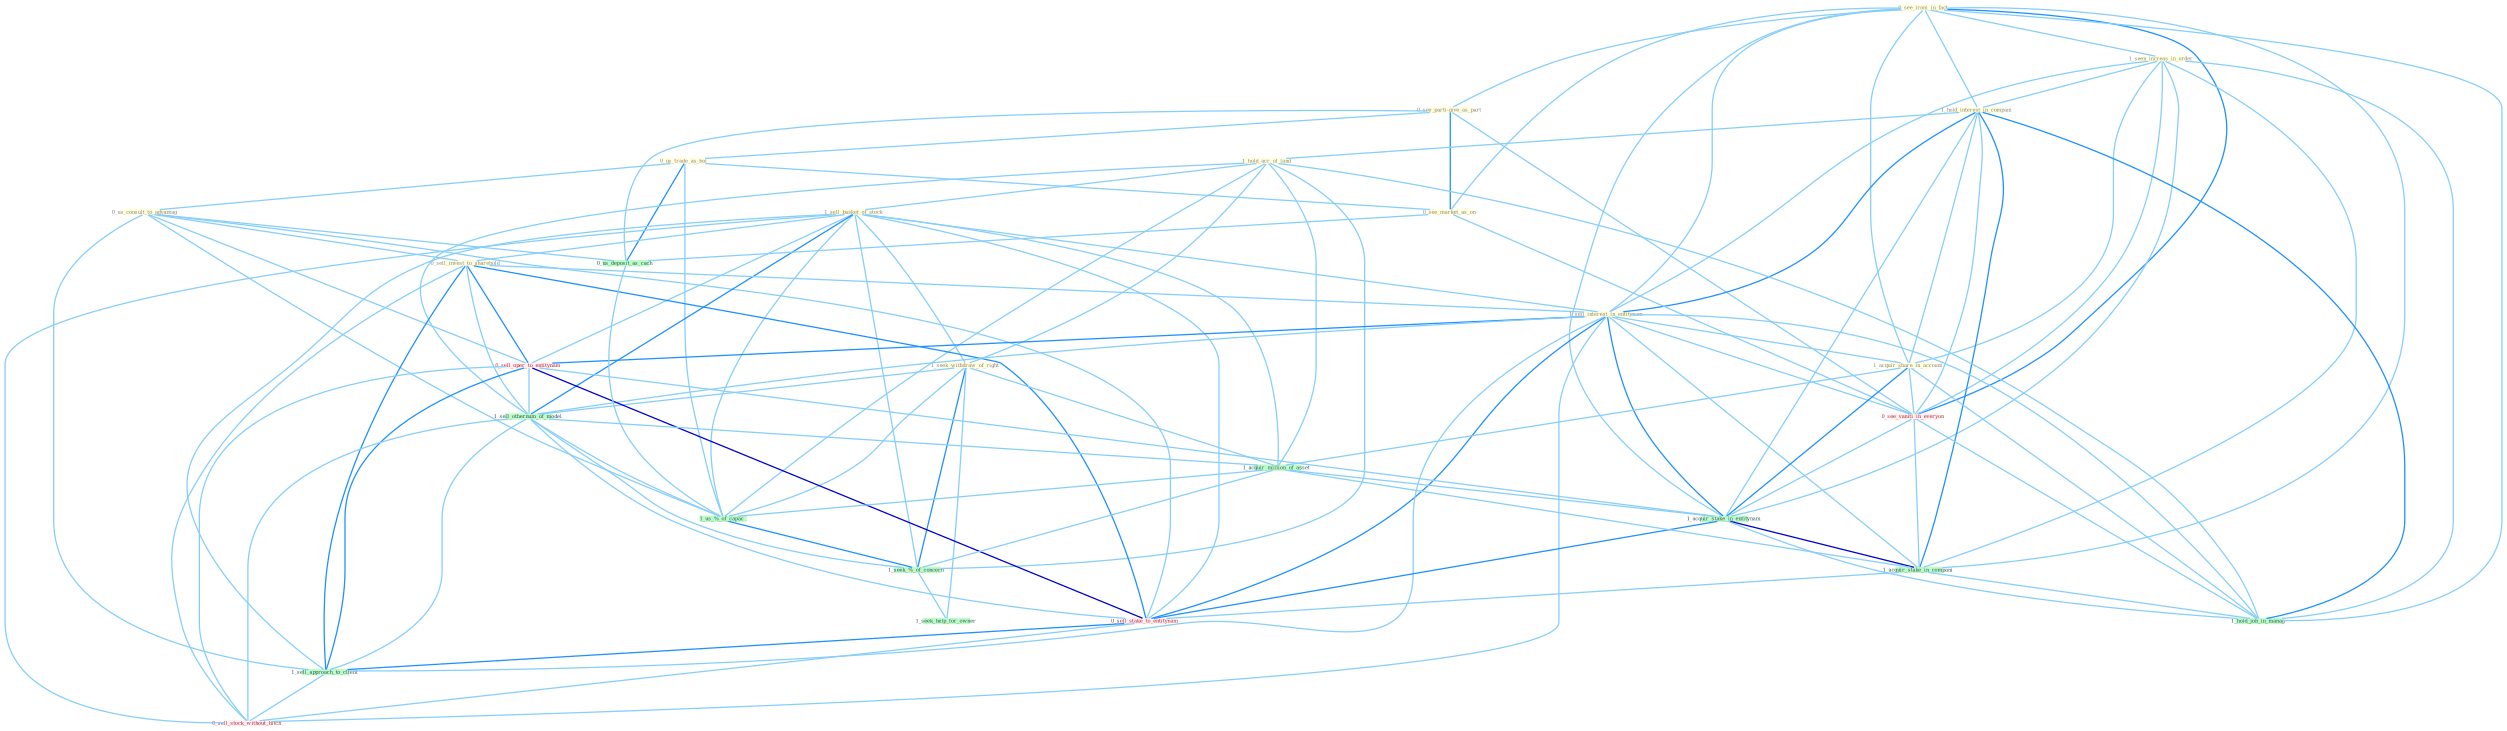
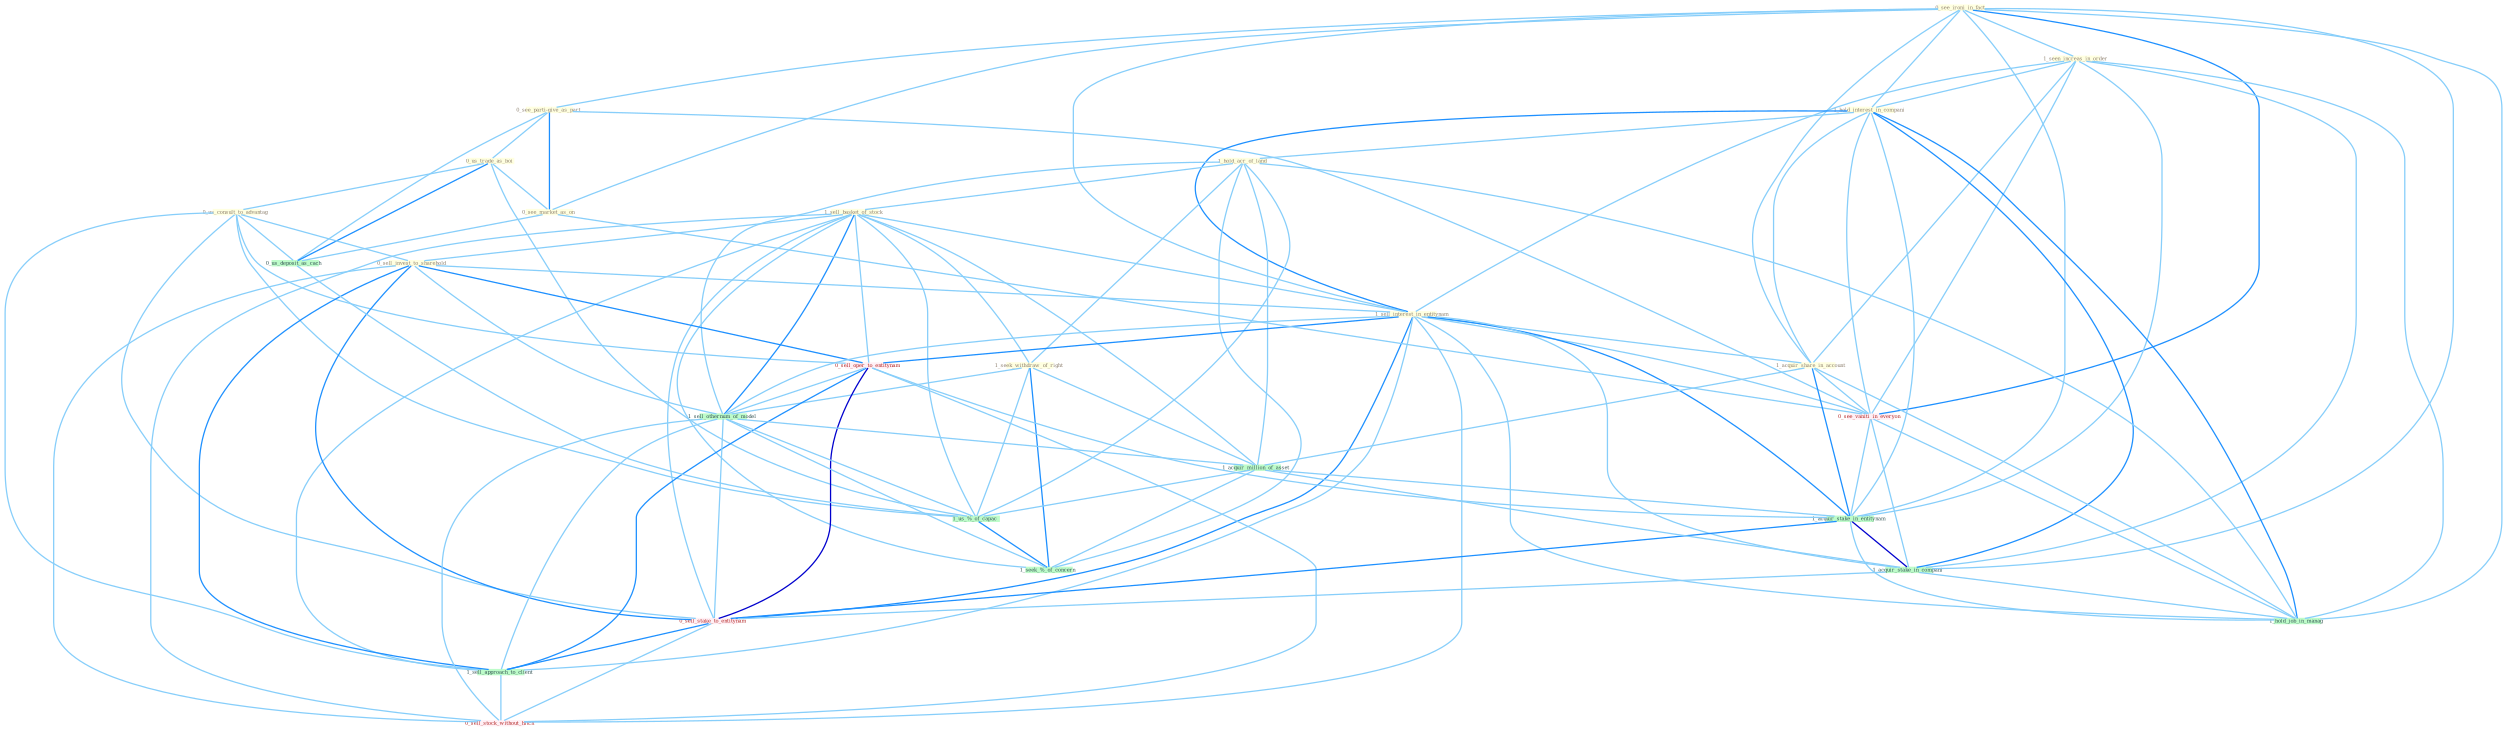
  graph {
    node [color="#ffffe0" fixedsize=true fontcolor="#8b7d6b" fontsize=4 shape=polygon style=filled]
    edge [color="#87cefa" w=1]
    "0_see_ironi_in_fact " [height=.06 width=.5]
    "0_see_parti-give_as_part " [height=.06 width=.5]
    "0_us_trade_as_boi " [height=.06 width=.5]
    "0_us_consult_to_advantag " [height=.06 width=.5]
    "1_seen_increas_in_order " [height=.06 width=.5]
    "1_hold_interest_in_compani " [height=.06 width=.5]
    "1_hold_acr_of_land " [height=.06 width=.5]
    "1_sell_basket_of_stock " [height=.06 width=.5]
    "0_sell_invest_to_sharehold " [height=.06 width=.5]
    "1_sell_interest_in_entitynam " [height=.06 width=.5]
    "0_see_market_as_on " [height=.06 width=.5]
    "1_acquir_share_in_account " [height=.06 width=.5]
    "1_seek_withdraw_of_right " [height=.06 width=.5]
    "0_sell_oper_to_entitynam " [color="#fff0f5" fontcolor="#b22222" height=.06 width=.5]
    "0_see_vaniti_in_everyon " [color="#fff0f5" fontcolor="#b22222" height=.06 width=.5]
    "0_sell_stake_to_entitynam " [color="#fff0f5" fontcolor="#b22222" height=.06 width=.5]
    "0_sell_stock_without_hitch " [color="#fff0f5" fontcolor="#b22222" height=.06 width=.5]
    "1_acquir_stake_in_entitynam " [color="#BDFCC9" fontcolor="#2f4f4f" height=.06 width=.5]
    "1_acquir_stake_in_compani " [color="#BDFCC9" fontcolor="#2f4f4f" height=.06 width=.5]
    "1_hold_job_in_manag " [color="#BDFCC9" fontcolor="#2f4f4f" height=.06 width=.5]
    "0_us_deposit_as_cach " [color="#BDFCC9" fontcolor="#2f4f4f" height=.06 width=.5]
    "1_us_%_of_capac " [color="#BDFCC9" fontcolor="#2f4f4f" height=.06 width=.5]
    "1_sell_approach_to_client " [color="#BDFCC9" fontcolor="#2f4f4f" height=.06 width=.5]
    "1_sell_othernum_of_model " [color="#BDFCC9" fontcolor="#2f4f4f" height=.06 width=.5]
    "1_acquir_million_of_asset " [color="#BDFCC9" fontcolor="#2f4f4f" height=.06 width=.5]
    "1_seek_%_of_concern " [color="#BDFCC9" fontcolor="#2f4f4f" height=.06 width=.5]
-   "1_seek_help_for_owner " [color="#BDFCC9" fontcolor="#2f4f4f" height=.06 width=.5]
    subgraph sub_1 {
      "0_see_ironi_in_fact "
      "0_see_parti-give_as_part "
      "0_us_trade_as_boi "
      "0_us_consult_to_advantag "
      "1_seen_increas_in_order "
      "1_hold_interest_in_compani "
      "1_hold_acr_of_land "
      "1_sell_basket_of_stock "
      "0_sell_invest_to_sharehold "
      "1_sell_interest_in_entitynam "
      "0_see_market_as_on "
      "1_acquir_share_in_account "
      "1_seek_withdraw_of_right "
    }
    subgraph sub_2 {
      "0_sell_oper_to_entitynam "
      "0_see_vaniti_in_everyon "
      "0_sell_stake_to_entitynam "
      "0_sell_stock_without_hitch "
    }
    "0_see_ironi_in_fact " -- "0_see_parti-give_as_part "
    "0_see_ironi_in_fact " -- "1_seen_increas_in_order "
    "0_see_ironi_in_fact " -- "1_hold_interest_in_compani "
    "0_see_ironi_in_fact " -- "1_sell_interest_in_entitynam "
    "0_see_ironi_in_fact " -- "0_see_market_as_on "
    "0_see_ironi_in_fact " -- "1_acquir_share_in_account "
    "0_see_ironi_in_fact " -- "0_see_vaniti_in_everyon " [color="#1e90ff" w=2]
    "0_see_ironi_in_fact " -- "1_acquir_stake_in_entitynam "
    "0_see_ironi_in_fact " -- "1_acquir_stake_in_compani "
    "0_see_ironi_in_fact " -- "1_hold_job_in_manag "
    "0_see_parti-give_as_part " -- "0_us_trade_as_boi "
    "0_see_parti-give_as_part " -- "0_see_market_as_on " [color="#1e90ff" w=2]
    "0_see_parti-give_as_part " -- "0_see_vaniti_in_everyon "
    "0_see_parti-give_as_part " -- "0_us_deposit_as_cach "
    "0_us_trade_as_boi " -- "0_us_consult_to_advantag "
    "0_us_trade_as_boi " -- "0_see_market_as_on "
    "0_us_trade_as_boi " -- "0_us_deposit_as_cach " [color="#1e90ff" w=2]
    "0_us_trade_as_boi " -- "1_us_%_of_capac "
    "0_us_consult_to_advantag " -- "0_sell_invest_to_sharehold "
    "0_us_consult_to_advantag " -- "0_sell_oper_to_entitynam "
    "0_us_consult_to_advantag " -- "0_sell_stake_to_entitynam "
    "0_us_consult_to_advantag " -- "0_us_deposit_as_cach "
    "0_us_consult_to_advantag " -- "1_us_%_of_capac "
    "0_us_consult_to_advantag " -- "1_sell_approach_to_client "
    "1_seen_increas_in_order " -- "1_hold_interest_in_compani "
    "1_seen_increas_in_order " -- "1_sell_interest_in_entitynam "
    "1_seen_increas_in_order " -- "1_acquir_share_in_account "
    "1_seen_increas_in_order " -- "0_see_vaniti_in_everyon "
    "1_seen_increas_in_order " -- "1_acquir_stake_in_entitynam "
    "1_seen_increas_in_order " -- "1_acquir_stake_in_compani "
    "1_seen_increas_in_order " -- "1_hold_job_in_manag "
    "1_hold_interest_in_compani " -- "1_hold_acr_of_land "
    "1_hold_interest_in_compani " -- "1_sell_interest_in_entitynam " [color="#1e90ff" w=2]
    "1_hold_interest_in_compani " -- "1_acquir_share_in_account "
    "1_hold_interest_in_compani " -- "0_see_vaniti_in_everyon "
    "1_hold_interest_in_compani " -- "1_acquir_stake_in_entitynam "
    "1_hold_interest_in_compani " -- "1_acquir_stake_in_compani " [color="#1e90ff" w=2]
    "1_hold_interest_in_compani " -- "1_hold_job_in_manag " [color="#1e90ff" w=2]
    "1_hold_acr_of_land " -- "1_sell_basket_of_stock "
    "1_hold_acr_of_land " -- "1_seek_withdraw_of_right "
    "1_hold_acr_of_land " -- "1_hold_job_in_manag "
    "1_hold_acr_of_land " -- "1_us_%_of_capac "
    "1_hold_acr_of_land " -- "1_sell_othernum_of_model "
    "1_hold_acr_of_land " -- "1_acquir_million_of_asset "
    "1_hold_acr_of_land " -- "1_seek_%_of_concern "
    "1_sell_basket_of_stock " -- "0_sell_invest_to_sharehold "
    "1_sell_basket_of_stock " -- "1_sell_interest_in_entitynam "
    "1_sell_basket_of_stock " -- "1_seek_withdraw_of_right "
    "1_sell_basket_of_stock " -- "0_sell_oper_to_entitynam "
    "1_sell_basket_of_stock " -- "0_sell_stake_to_entitynam "
    "1_sell_basket_of_stock " -- "0_sell_stock_without_hitch "
    "1_sell_basket_of_stock " -- "1_us_%_of_capac "
    "1_sell_basket_of_stock " -- "1_sell_approach_to_client "
    "1_sell_basket_of_stock " -- "1_sell_othernum_of_model " [color="#1e90ff" w=2]
    "1_sell_basket_of_stock " -- "1_acquir_million_of_asset "
    "1_sell_basket_of_stock " -- "1_seek_%_of_concern "
    "0_sell_invest_to_sharehold " -- "1_sell_interest_in_entitynam "
    "0_sell_invest_to_sharehold " -- "0_sell_oper_to_entitynam " [color="#1e90ff" w=2]
    "0_sell_invest_to_sharehold " -- "0_sell_stake_to_entitynam " [color="#1e90ff" w=2]
    "0_sell_invest_to_sharehold " -- "0_sell_stock_without_hitch "
    "0_sell_invest_to_sharehold " -- "1_sell_approach_to_client " [color="#1e90ff" w=2]
    "0_sell_invest_to_sharehold " -- "1_sell_othernum_of_model "
    "1_sell_interest_in_entitynam " -- "1_acquir_share_in_account "
    "1_sell_interest_in_entitynam " -- "0_sell_oper_to_entitynam " [color="#1e90ff" w=2]
    "1_sell_interest_in_entitynam " -- "0_see_vaniti_in_everyon "
    "1_sell_interest_in_entitynam " -- "0_sell_stake_to_entitynam " [color="#1e90ff" w=2]
    "1_sell_interest_in_entitynam " -- "0_sell_stock_without_hitch "
    "1_sell_interest_in_entitynam " -- "1_acquir_stake_in_entitynam " [color="#1e90ff" w=2]
    "1_sell_interest_in_entitynam " -- "1_acquir_stake_in_compani "
    "1_sell_interest_in_entitynam " -- "1_hold_job_in_manag "
    "1_sell_interest_in_entitynam " -- "1_sell_approach_to_client "
    "1_sell_interest_in_entitynam " -- "1_sell_othernum_of_model "
    "0_see_market_as_on " -- "0_see_vaniti_in_everyon "
    "0_see_market_as_on " -- "0_us_deposit_as_cach "
    "1_acquir_share_in_account " -- "0_see_vaniti_in_everyon "
    "1_acquir_share_in_account " -- "1_acquir_stake_in_entitynam " [color="#1e90ff" w=2]
    "1_acquir_share_in_account " -- "1_hold_job_in_manag "
    "1_acquir_share_in_account " -- "1_acquir_million_of_asset "
    "1_seek_withdraw_of_right " -- "1_us_%_of_capac "
    "1_seek_withdraw_of_right " -- "1_sell_othernum_of_model "
    "1_seek_withdraw_of_right " -- "1_acquir_million_of_asset "
    "1_seek_withdraw_of_right " -- "1_seek_%_of_concern " [color="#1e90ff" w=2]
-   "1_seek_withdraw_of_right " -- "1_seek_help_for_owner "
    "0_sell_oper_to_entitynam " -- "0_sell_stake_to_entitynam " [color="#0000cd" w=3]
    "0_sell_oper_to_entitynam " -- "0_sell_stock_without_hitch "
    "0_sell_oper_to_entitynam " -- "1_acquir_stake_in_entitynam "
    "0_sell_oper_to_entitynam " -- "1_sell_approach_to_client " [color="#1e90ff" w=2]
    "0_sell_oper_to_entitynam " -- "1_sell_othernum_of_model "
    "0_see_vaniti_in_everyon " -- "1_acquir_stake_in_entitynam "
    "0_see_vaniti_in_everyon " -- "1_acquir_stake_in_compani "
    "0_see_vaniti_in_everyon " -- "1_hold_job_in_manag "
    "0_sell_stake_to_entitynam " -- "0_sell_stock_without_hitch "
    "0_sell_stake_to_entitynam " -- "1_sell_approach_to_client " [color="#1e90ff" w=2]
    "1_acquir_stake_in_entitynam " -- "0_sell_stake_to_entitynam " [color="#1e90ff" w=2]
    "1_acquir_stake_in_entitynam " -- "1_acquir_stake_in_compani " [color="#0000cd" w=3]
    "1_acquir_stake_in_entitynam " -- "1_hold_job_in_manag "
    "1_acquir_stake_in_compani " -- "0_sell_stake_to_entitynam "
    "1_acquir_stake_in_compani " -- "1_hold_job_in_manag "
    "0_us_deposit_as_cach " -- "1_us_%_of_capac "
    "1_us_%_of_capac " -- "1_seek_%_of_concern " [color="#1e90ff" w=2]
    "1_sell_approach_to_client " -- "0_sell_stock_without_hitch "
    "1_sell_othernum_of_model " -- "0_sell_stake_to_entitynam "
    "1_sell_othernum_of_model " -- "0_sell_stock_without_hitch "
    "1_sell_othernum_of_model " -- "1_us_%_of_capac "
    "1_sell_othernum_of_model " -- "1_sell_approach_to_client "
    "1_sell_othernum_of_model " -- "1_acquir_million_of_asset "
    "1_sell_othernum_of_model " -- "1_seek_%_of_concern "
    "1_acquir_million_of_asset " -- "1_acquir_stake_in_entitynam "
    "1_acquir_million_of_asset " -- "1_acquir_stake_in_compani "
    "1_acquir_million_of_asset " -- "1_us_%_of_capac "
    "1_acquir_million_of_asset " -- "1_seek_%_of_concern "
-   "1_seek_%_of_concern " -- "1_seek_help_for_owner "
  }
